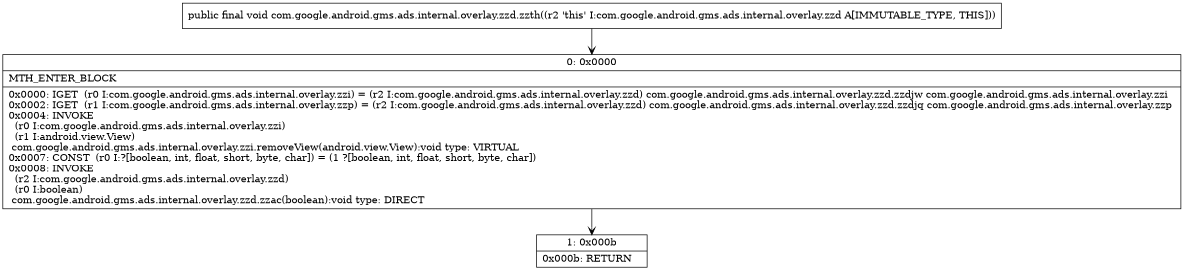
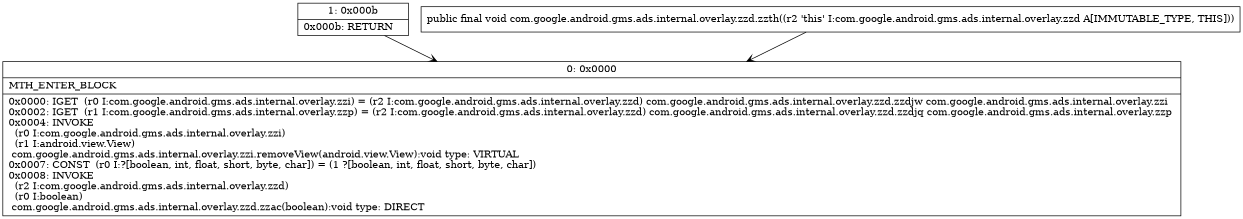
  digraph {
    node [shape=record]
    edge [arrowhead=vee]
    n1 [label="{0\:\ 0x0000|MTH_ENTER_BLOCK\l|0x0000: IGET  (r0 I:com.google.android.gms.ads.internal.overlay.zzi) = (r2 I:com.google.android.gms.ads.internal.overlay.zzd) com.google.android.gms.ads.internal.overlay.zzd.zzdjw com.google.android.gms.ads.internal.overlay.zzi \l0x0002: IGET  (r1 I:com.google.android.gms.ads.internal.overlay.zzp) = (r2 I:com.google.android.gms.ads.internal.overlay.zzd) com.google.android.gms.ads.internal.overlay.zzd.zzdjq com.google.android.gms.ads.internal.overlay.zzp \l0x0004: INVOKE  \l  (r0 I:com.google.android.gms.ads.internal.overlay.zzi)\l  (r1 I:android.view.View)\l com.google.android.gms.ads.internal.overlay.zzi.removeView(android.view.View):void type: VIRTUAL \l0x0007: CONST  (r0 I:?[boolean, int, float, short, byte, char]) = (1 ?[boolean, int, float, short, byte, char]) \l0x0008: INVOKE  \l  (r2 I:com.google.android.gms.ads.internal.overlay.zzd)\l  (r0 I:boolean)\l com.google.android.gms.ads.internal.overlay.zzd.zzac(boolean):void type: DIRECT \l}"]
    n2 [label="{1\:\ 0x000b|0x000b: RETURN   \l}"]
    n3 [label="{public final void com.google.android.gms.ads.internal.overlay.zzd.zzth((r2 'this' I:com.google.android.gms.ads.internal.overlay.zzd A[IMMUTABLE_TYPE, THIS])) }"]
-   n1 -> n2
+   n2 -> n1
    n3 -> n1
  }
